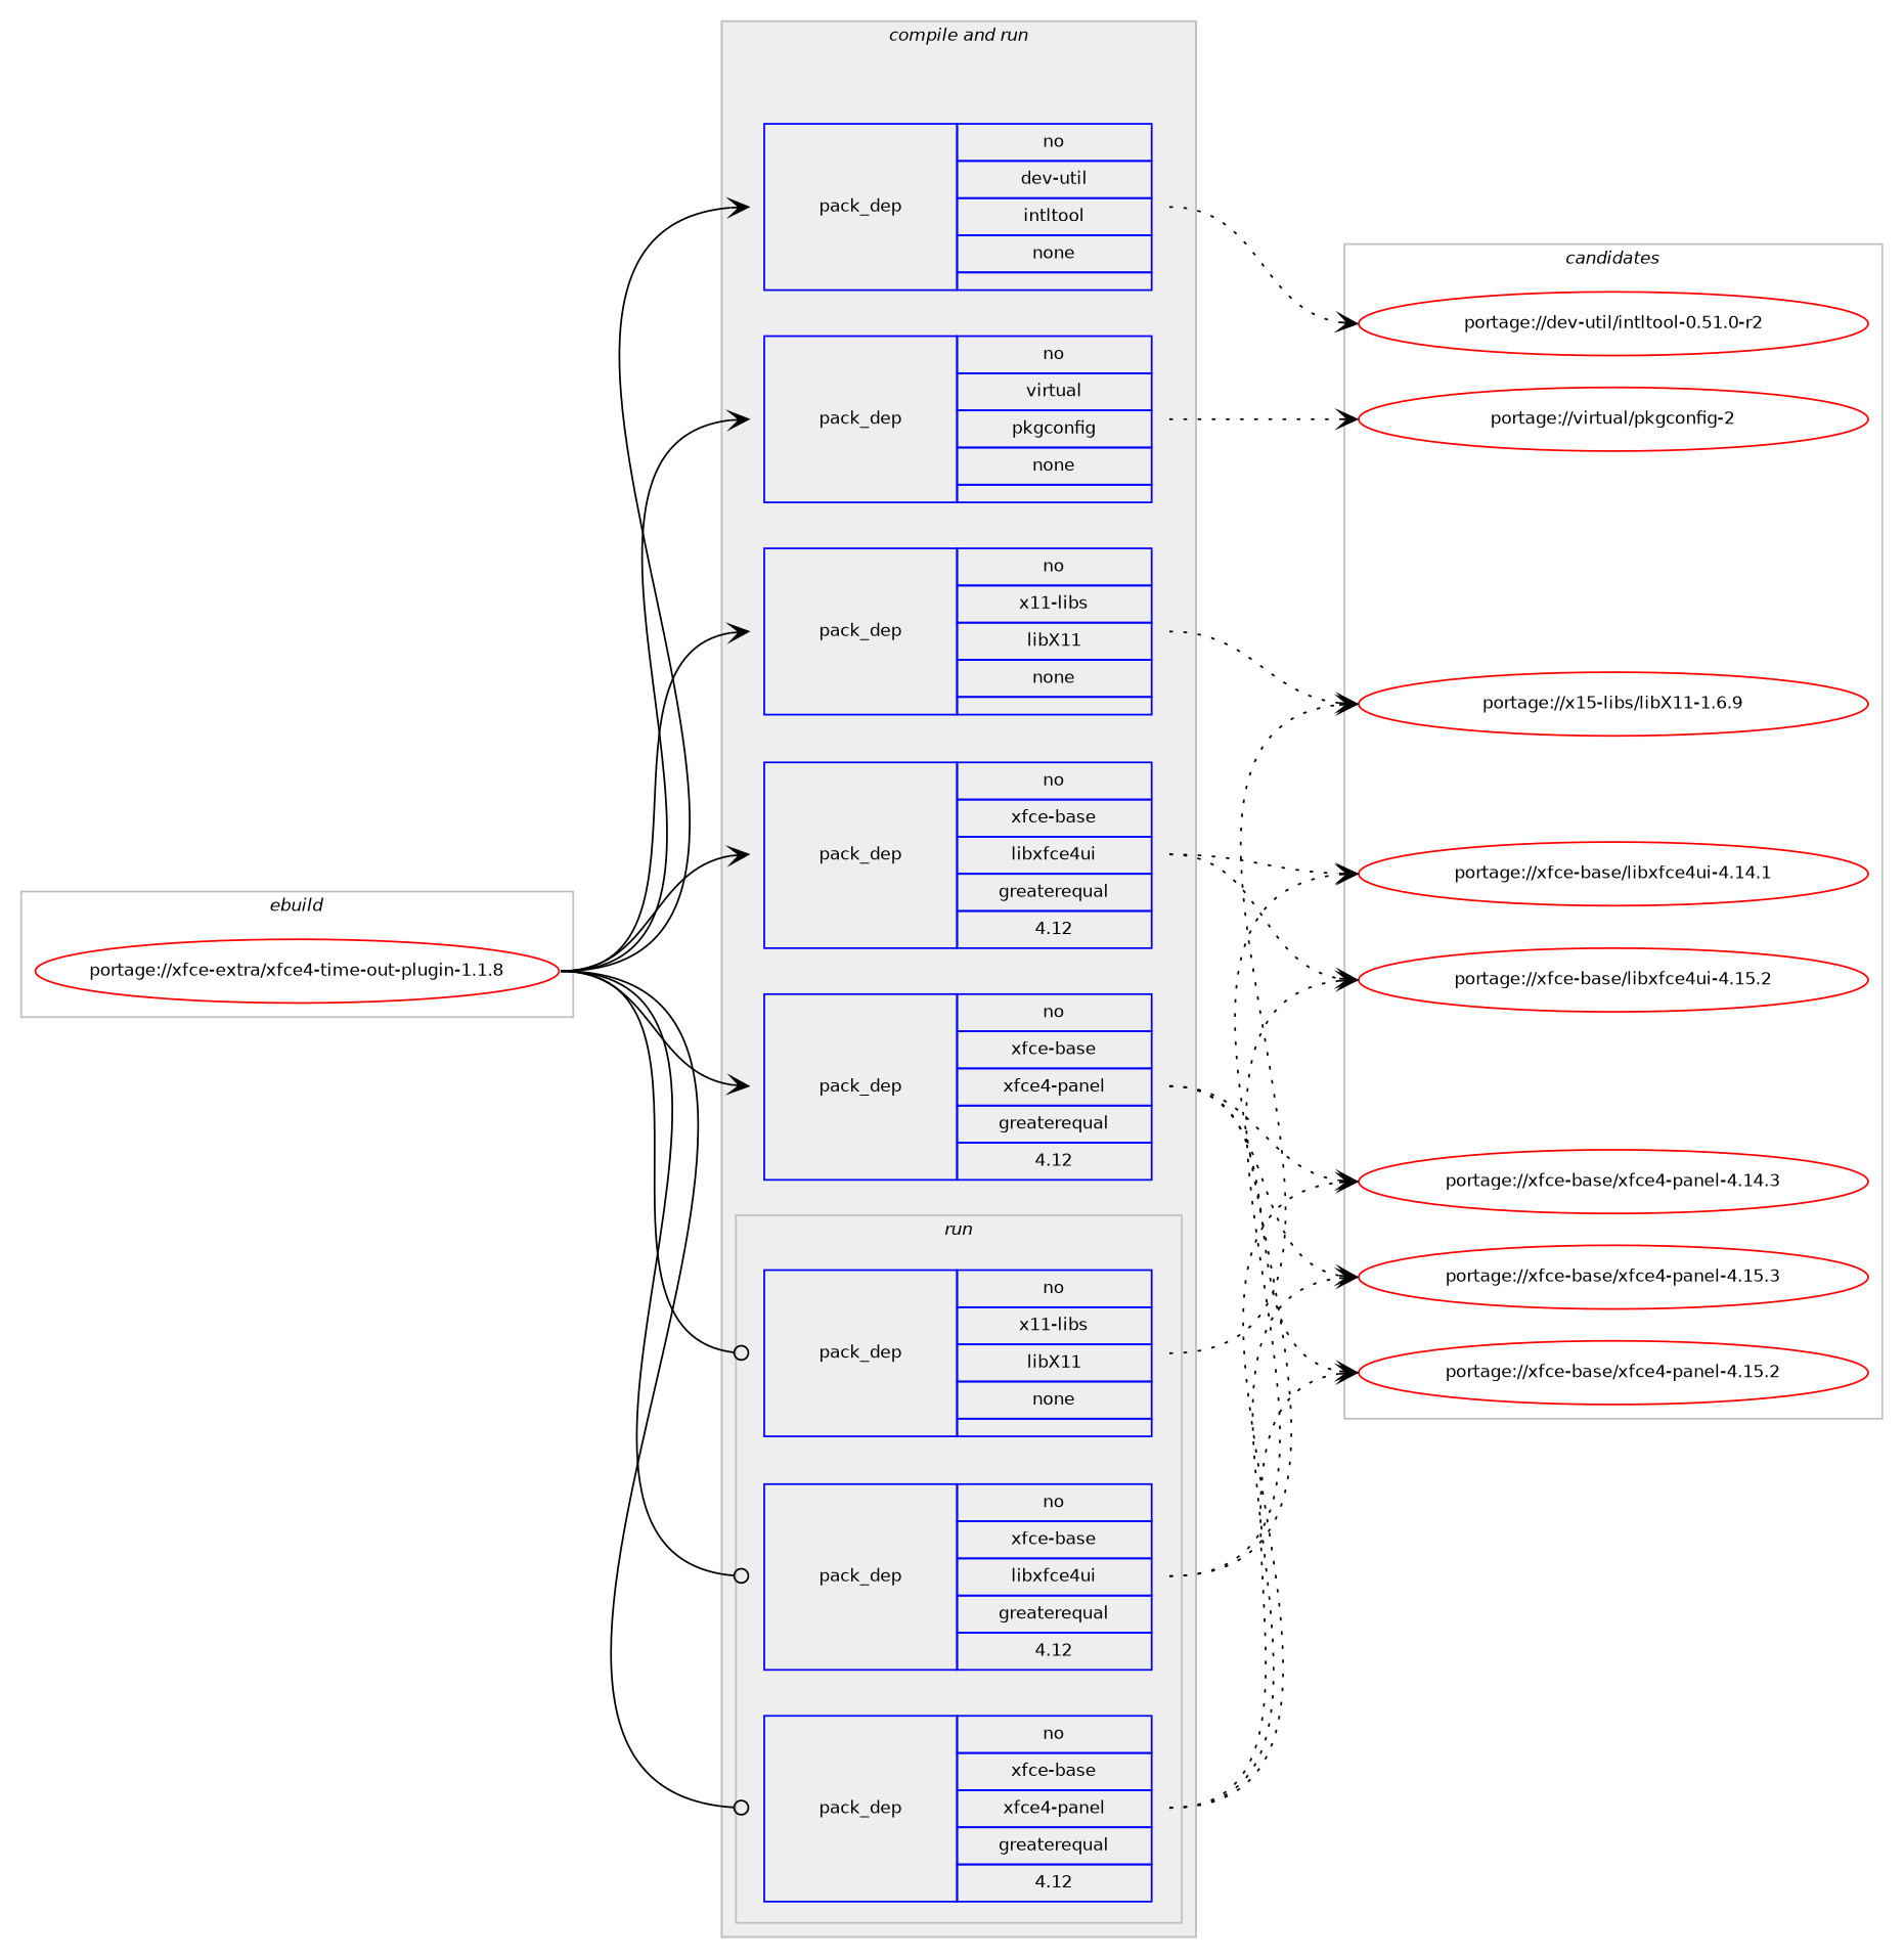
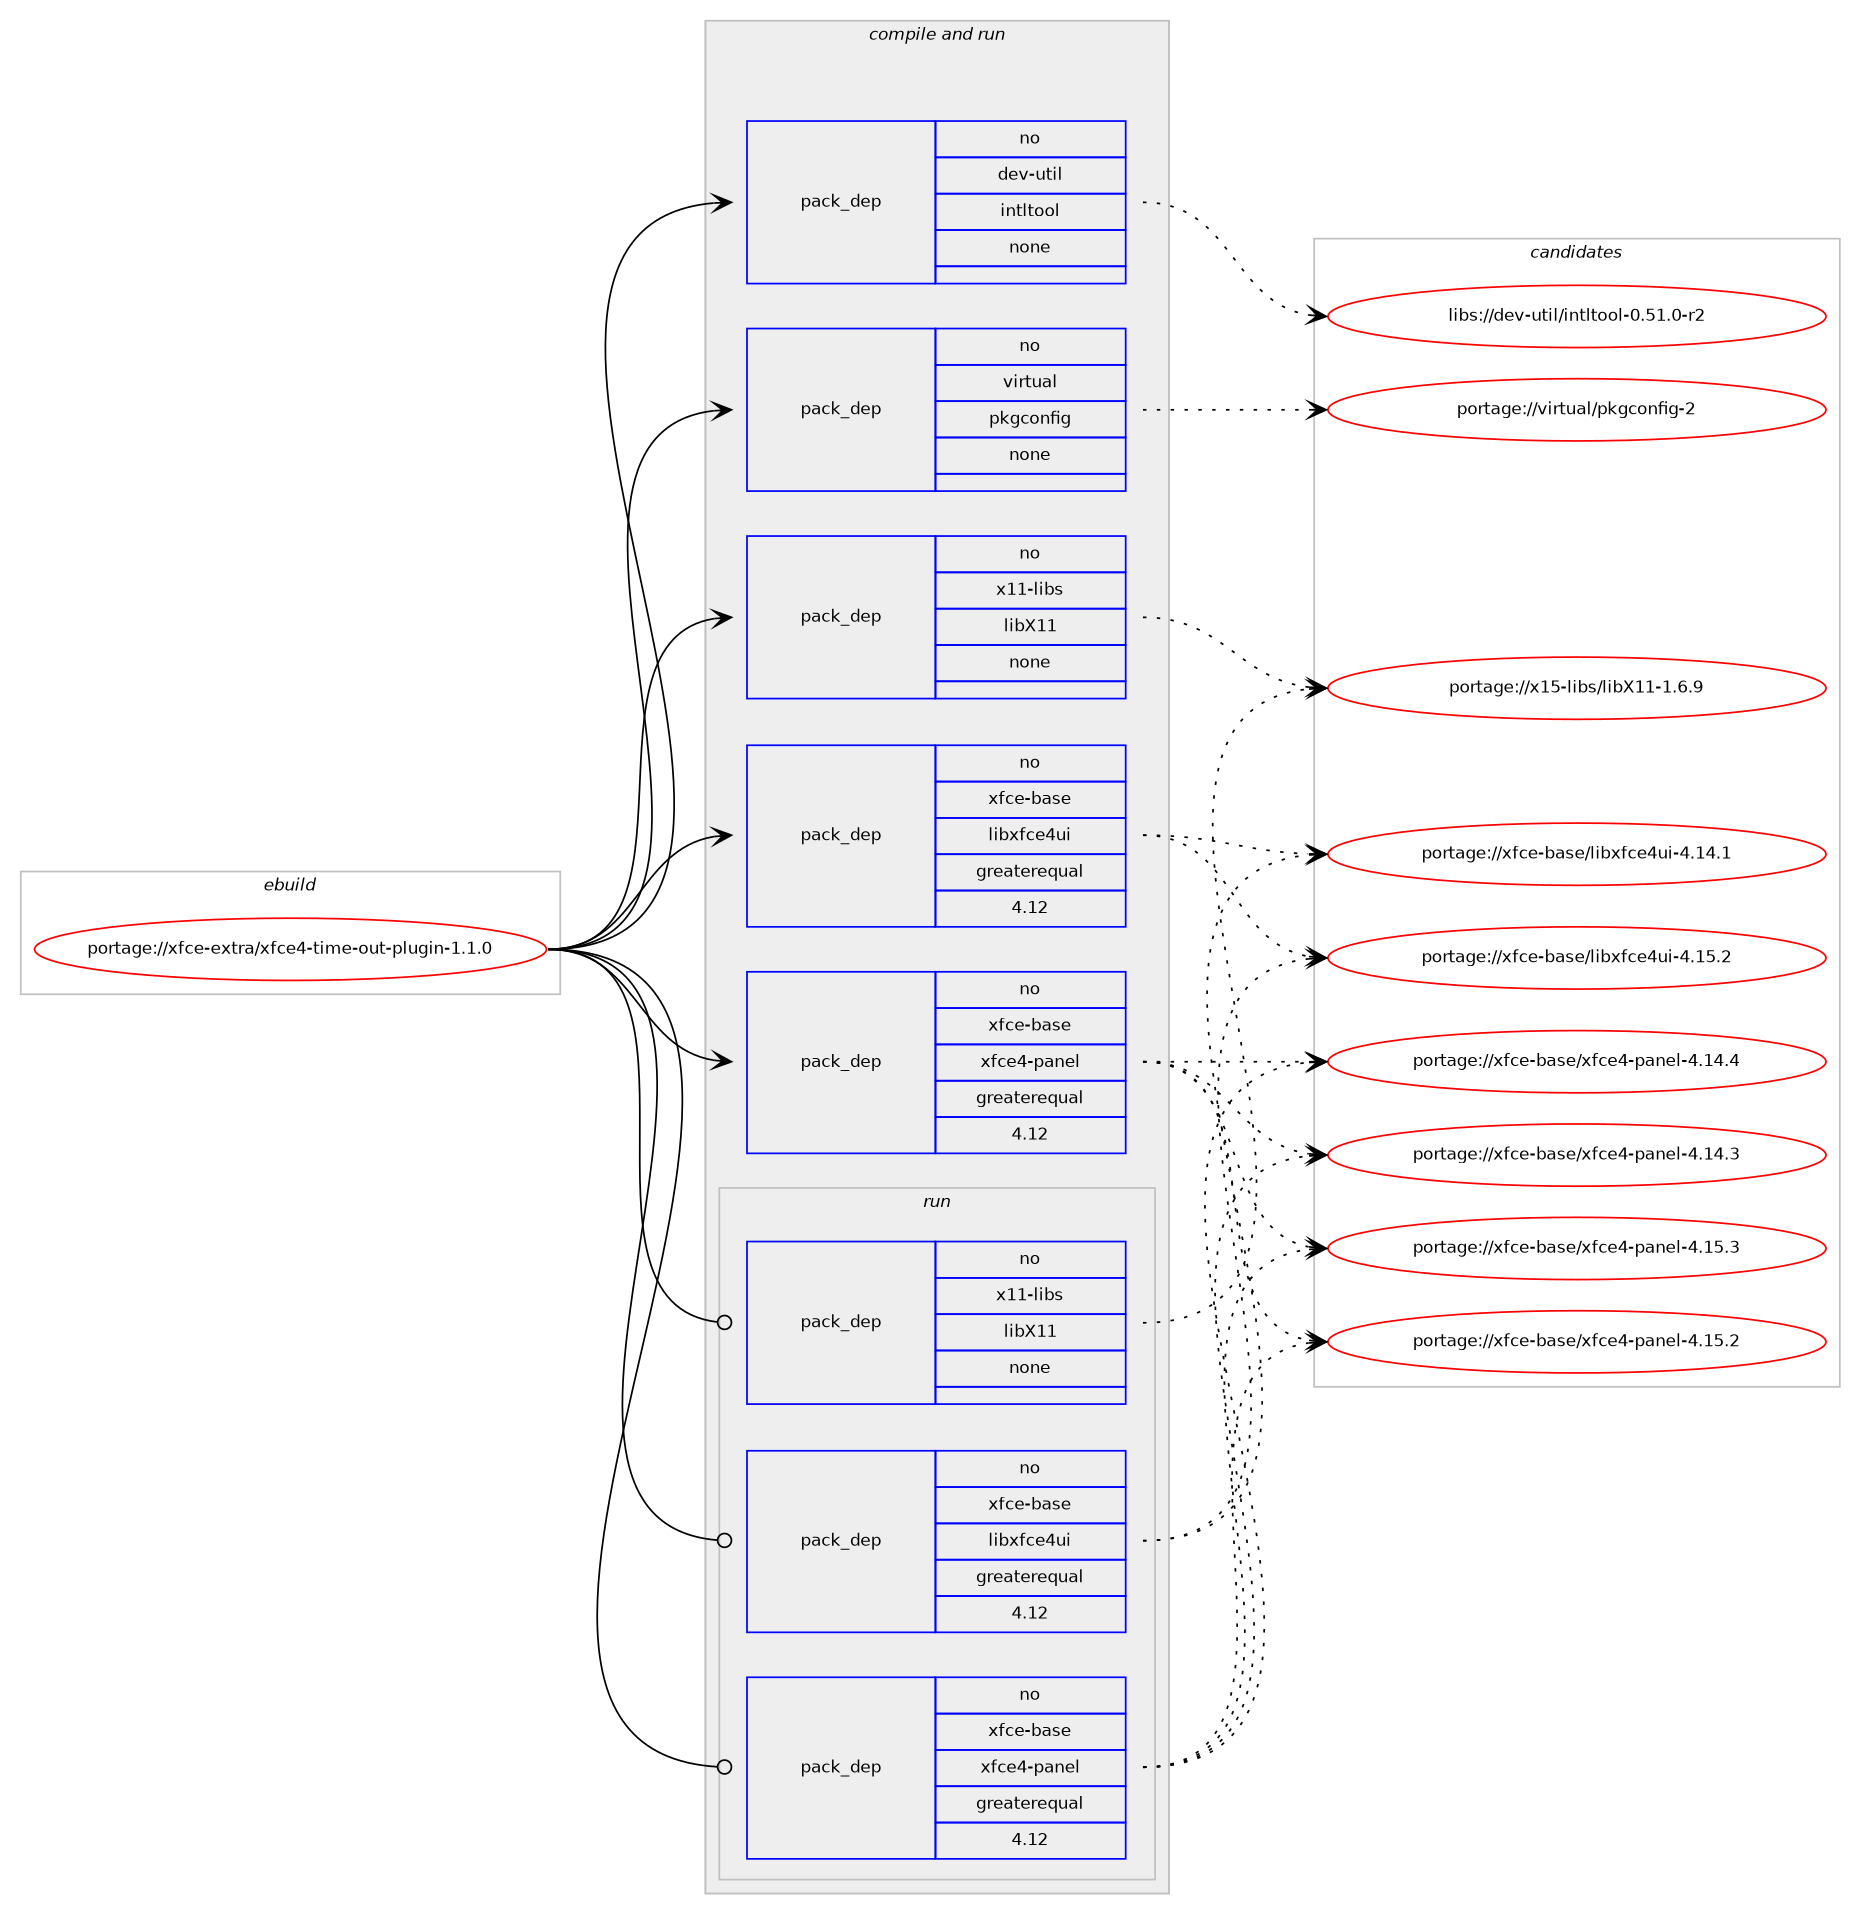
  digraph {
    compound=true
    concentrate=true
    fontname=Helvetica
    fontsize=10
    newrank=true
    rankdir=LR
    ranksep=1.5
    node [color=red fontname=Helvetica fontsize=10]
    edge [arrowhead=vee headport=w style=dotted tailport=e weight=100]
-   n1 [label="portage://xfce-extra/xfce4-time-out-plugin-1.1.8" width=4]
+   n1 [label="portage://xfce-extra/xfce4-time-out-plugin-1.1.0" width=4]
    n2 [color=blue label=<<TABLE BORDER="0" CELLBORDER="1" CELLSPACING="0" CELLPADDING="4" WIDTH="220"><TR><TD ROWSPAN="6" CELLPADDING="30">pack_dep</TD></TR><TR><TD WIDTH="110">no</TD></TR><TR><TD>dev-util</TD></TR><TR><TD>intltool</TD></TR><TR><TD>none</TD></TR><TR><TD></TD></TR></TABLE>> shape=none]
    n3 [color=blue label=<<TABLE BORDER="0" CELLBORDER="1" CELLSPACING="0" CELLPADDING="4" WIDTH="220"><TR><TD ROWSPAN="6" CELLPADDING="30">pack_dep</TD></TR><TR><TD WIDTH="110">no</TD></TR><TR><TD>virtual</TD></TR><TR><TD>pkgconfig</TD></TR><TR><TD>none</TD></TR><TR><TD></TD></TR></TABLE>> shape=none]
    n4 [color=blue label=<<TABLE BORDER="0" CELLBORDER="1" CELLSPACING="0" CELLPADDING="4" WIDTH="220"><TR><TD ROWSPAN="6" CELLPADDING="30">pack_dep</TD></TR><TR><TD WIDTH="110">no</TD></TR><TR><TD>x11-libs</TD></TR><TR><TD>libX11</TD></TR><TR><TD>none</TD></TR><TR><TD></TD></TR></TABLE>> shape=none]
    n5 [color=blue label=<<TABLE BORDER="0" CELLBORDER="1" CELLSPACING="0" CELLPADDING="4" WIDTH="220"><TR><TD ROWSPAN="6" CELLPADDING="30">pack_dep</TD></TR><TR><TD WIDTH="110">no</TD></TR><TR><TD>xfce-base</TD></TR><TR><TD>libxfce4ui</TD></TR><TR><TD>greaterequal</TD></TR><TR><TD>4.12</TD></TR></TABLE>> shape=none]
    n6 [color=blue label=<<TABLE BORDER="0" CELLBORDER="1" CELLSPACING="0" CELLPADDING="4" WIDTH="220"><TR><TD ROWSPAN="6" CELLPADDING="30">pack_dep</TD></TR><TR><TD WIDTH="110">no</TD></TR><TR><TD>xfce-base</TD></TR><TR><TD>xfce4-panel</TD></TR><TR><TD>greaterequal</TD></TR><TR><TD>4.12</TD></TR></TABLE>> shape=none]
    n7 [color=blue label=<<TABLE BORDER="0" CELLBORDER="1" CELLSPACING="0" CELLPADDING="4" WIDTH="220"><TR><TD ROWSPAN="6" CELLPADDING="30">pack_dep</TD></TR><TR><TD WIDTH="110">no</TD></TR><TR><TD>x11-libs</TD></TR><TR><TD>libX11</TD></TR><TR><TD>none</TD></TR><TR><TD></TD></TR></TABLE>> shape=none]
    n8 [color=blue label=<<TABLE BORDER="0" CELLBORDER="1" CELLSPACING="0" CELLPADDING="4" WIDTH="220"><TR><TD ROWSPAN="6" CELLPADDING="30">pack_dep</TD></TR><TR><TD WIDTH="110">no</TD></TR><TR><TD>xfce-base</TD></TR><TR><TD>libxfce4ui</TD></TR><TR><TD>greaterequal</TD></TR><TR><TD>4.12</TD></TR></TABLE>> shape=none]
    n9 [color=blue label=<<TABLE BORDER="0" CELLBORDER="1" CELLSPACING="0" CELLPADDING="4" WIDTH="220"><TR><TD ROWSPAN="6" CELLPADDING="30">pack_dep</TD></TR><TR><TD WIDTH="110">no</TD></TR><TR><TD>xfce-base</TD></TR><TR><TD>xfce4-panel</TD></TR><TR><TD>greaterequal</TD></TR><TR><TD>4.12</TD></TR></TABLE>> shape=none]
-   n10 [label="portage://dev-util/intltool-0.51.0-r2" width=4]
+   n10 [label="libs://dev-util/intltool-0.51.0-r2" width=4]
    n11 [label="portage://virtual/pkgconfig-2" width=4]
    n12 [label="portage://x15-libs/libX11-1.6.9" width=4]
    n13 [label="portage://xfce-base/libxfce4ui-4.15.2" width=4]
    n14 [label="portage://xfce-base/libxfce4ui-4.14.1" width=4]
    n15 [label="portage://xfce-base/xfce4-panel-4.15.3" width=4]
    n16 [label="portage://xfce-base/xfce4-panel-4.15.2" width=4]
+   n17 [label="portage://xfce-base/xfce4-panel-4.14.4" width=4]
    n18 [label="portage://xfce-base/xfce4-panel-4.14.3" width=4]
    subgraph cluster_1 {
      color=gray
      label=<<i>ebuild</i>>
      rank=same
      n1
    }
    subgraph cluster_2 {
      color=gray
      label=<<i>dependencies</i>>
      subgraph cluster_3 {
        color=gray
        fillcolor="#eeeeee"
        label=<<i>compile</i>>
        style=filled
        subgraph sub_4 {
          color=gray
          fillcolor="#eeeeee"
          label=<<i>compile</i>>
          style=filled
          n2
        }
        subgraph sub_5 {
          color=gray
          fillcolor="#eeeeee"
          label=<<i>compile</i>>
          style=filled
          n3
        }
        subgraph sub_6 {
          color=gray
          fillcolor="#eeeeee"
          label=<<i>compile</i>>
          style=filled
          n4
        }
        subgraph sub_7 {
          color=gray
          fillcolor="#eeeeee"
          label=<<i>compile</i>>
          style=filled
          n5
        }
        subgraph sub_8 {
          color=gray
          fillcolor="#eeeeee"
          label=<<i>compile</i>>
          style=filled
          n6
        }
      }
      subgraph cluster_9 {
        color=gray
        fillcolor="#eeeeee"
        label=<<i>compile and run</i>>
        style=filled
      }
      subgraph cluster_10 {
        color=gray
        fillcolor="#eeeeee"
        label=<<i>run</i>>
        style=filled
        subgraph sub_11 {
          color=gray
          fillcolor="#eeeeee"
          label=<<i>run</i>>
          style=filled
          n7
        }
        subgraph sub_12 {
          color=gray
          fillcolor="#eeeeee"
          label=<<i>run</i>>
          style=filled
          n8
        }
        subgraph sub_13 {
          color=gray
          fillcolor="#eeeeee"
          label=<<i>run</i>>
          style=filled
          n9
        }
      }
    }
    subgraph cluster_14 {
      color=gray
      label=<<i>candidates</i>>
      rank=same
      subgraph sub_15 {
        color=black
        label=<<i>candidates</i>>
        nodesep=1
        rank=same
        n10
      }
      subgraph sub_16 {
        color=black
        label=<<i>candidates</i>>
        nodesep=1
        rank=same
        n11
      }
      subgraph sub_17 {
        color=black
        label=<<i>candidates</i>>
        nodesep=1
        rank=same
        n12
      }
      subgraph sub_18 {
        color=black
        label=<<i>candidates</i>>
        nodesep=1
        rank=same
        n13
        n14
      }
      subgraph sub_19 {
        color=black
        label=<<i>candidates</i>>
        nodesep=1
        rank=same
        n15
        n16
+       n17
        n18
      }
      subgraph sub_20 {
        color=black
        label=<<i>candidates</i>>
        nodesep=1
        rank=same
        n12
      }
      subgraph sub_21 {
        color=black
        label=<<i>candidates</i>>
        nodesep=1
        rank=same
        n13
        n14
      }
      subgraph sub_22 {
        color=black
        label=<<i>candidates</i>>
        nodesep=1
        rank=same
        n15
        n16
+       n17
        n18
      }
    }
    n1 -> n2 [style=solid weight=20]
    n1 -> n3 [style=solid weight=20]
    n1 -> n4 [style=solid weight=20]
    n1 -> n5 [style=solid weight=20]
    n1 -> n6 [style=solid weight=20]
    n1 -> n7 [arrowhead=odot style=solid weight=20]
    n1 -> n8 [arrowhead=odot style=solid weight=20]
    n1 -> n9 [arrowhead=odot style=solid weight=20]
    n2 -> n10
    n3 -> n11
    n4 -> n12
    n5 -> n13
    n5 -> n14
    n6 -> n15
    n6 -> n16
+   n6 -> n17
    n6 -> n18
    n7 -> n12
    n8 -> n13
    n8 -> n14
    n9 -> n15
    n9 -> n16
+   n9 -> n17
    n9 -> n18
  }
